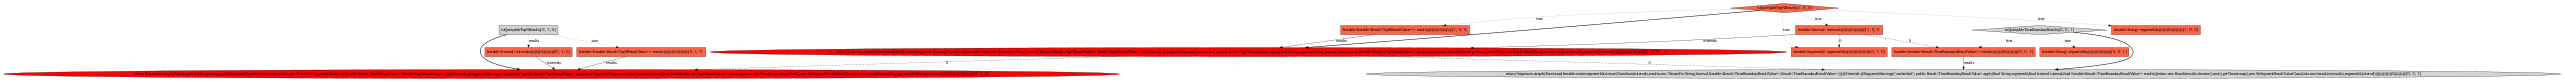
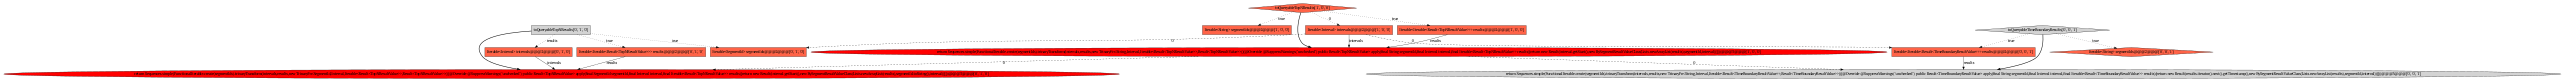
  digraph {
    fontname="PT Serif"
    node [fillcolor=tomato fontname="PT Serif" shape=box style=filled]
    edge [fontname="PT Serif" style=dotted]
    n1 [fillcolor=red label="return Sequences.simple(FunctionalIterable.create(segmentIds).trinaryTransform(intervals,results,new TrinaryFn<SegmentId,Interval,Iterable<Result<TopNResultValue>>,Result<TopNResultValue>>(){@Override @SuppressWarnings(\"unchecked\") public Result<TopNResultValue> apply(final SegmentId segmentId,final Interval interval,final Iterable<Result<TopNResultValue>> results){return new Result(interval.getStart(),new BySegmentResultValueClass(Lists.newArrayList(results),segmentId.toString(),interval))}}))@@@3@@@['0', '1', '0']" shape=ellipse]
    n2 [label="toQueryableTopNResults['1', '0', '0']" shape=diamond]
    n3 [label="Iterable<String> segmentIds@@@2@@@['1', '0', '0']"]
    n4 [label="Iterable<Iterable<Result<TopNResultValue>>> results@@@2@@@['1', '0', '0']"]
    n5 [label="Iterable<Interval> intervals@@@2@@@['1', '0', '0']"]
    n6 [fillcolor=red label="return Sequences.simple(FunctionalIterable.create(segmentIds).trinaryTransform(intervals,results,new TrinaryFn<String,Interval,Iterable<Result<TopNResultValue>>,Result<TopNResultValue>>(){@Override @SuppressWarnings(\"unchecked\") public Result<TopNResultValue> apply(final String segmentId,final Interval interval,final Iterable<Result<TopNResultValue>> results){return new Result(interval.getStart(),new BySegmentResultValueClass(Lists.newArrayList(results),segmentId,interval))}}))@@@3@@@['1', '0', '0']" shape=ellipse]
    n7 [label="Iterable<Iterable<Result<TimeBoundaryResultValue>>> results@@@2@@@['0', '0', '1']"]
    n8 [label="Iterable<SegmentId> segmentIds@@@2@@@['0', '1', '0']"]
    n9 [fillcolor=lightgray label="return Sequences.simple(FunctionalIterable.create(segmentIds).trinaryTransform(intervals,results,new TrinaryFn<String,Interval,Iterable<Result<TimeBoundaryResultValue>>,Result<TimeBoundaryResultValue>>(){@Override @SuppressWarnings(\"unchecked\") public Result<TimeBoundaryResultValue> apply(final String segmentId,final Interval interval,final Iterable<Result<TimeBoundaryResultValue>> results){return new Result(results.iterator().next().getTimestamp(),new BySegmentResultValueClass(Lists.newArrayList(results),segmentId,interval))}}))@@@3@@@['0', '0', '1']" shape=ellipse]
    n10 [fillcolor=lightgray label="toQueryableTimeBoundaryResults['0', '0', '1']" shape=diamond]
-   n11 [label="Iterable<String> segmentIds@@@2@@@['0', '0', '1']"]
+   n11 [label="Iterable<String> segmentIds@@@2@@@['0', '0', '1']" shape=diamond]
    n12 [fillcolor=lightgray label="toQueryableTopNResults['0', '1', '0']"]
    n13 [label="Iterable<Interval> intervals@@@2@@@['0', '1', '0']"]
    n14 [label="Iterable<Iterable<Result<TopNResultValue>>> results@@@2@@@['0', '1', '0']"]
    n2 -> n3 [label=true]
    n2 -> n4 [label=true]
-   n2 -> n5 [label=true]
+   n2 -> n5 [label=0]
    n2 -> n6 [style=bold]
    n4 -> n6 [label=results style=solid]
    n5 -> n6 [label=intervals style=solid]
    n5 -> n7 [label=0 style=dashed]
    n5 -> n8 [label=0 style=dashed]
    n6 -> n1 [label=0 style=dashed]
    n6 -> n9 [label=0 style=dashed]
    n7 -> n9 [label=results style=solid]
    n10 -> n7 [label=true]
    n10 -> n9 [style=bold]
    n10 -> n11 [label=true]
    n12 -> n1 [style=bold]
-   n2 -> n8 [label=true]
+   n12 -> n8 [label=true]
    n12 -> n13 [label=results]
    n12 -> n14 [label=true]
    n13 -> n1 [label=intervals style=solid]
    n14 -> n1 [label=results style=solid]
  }
